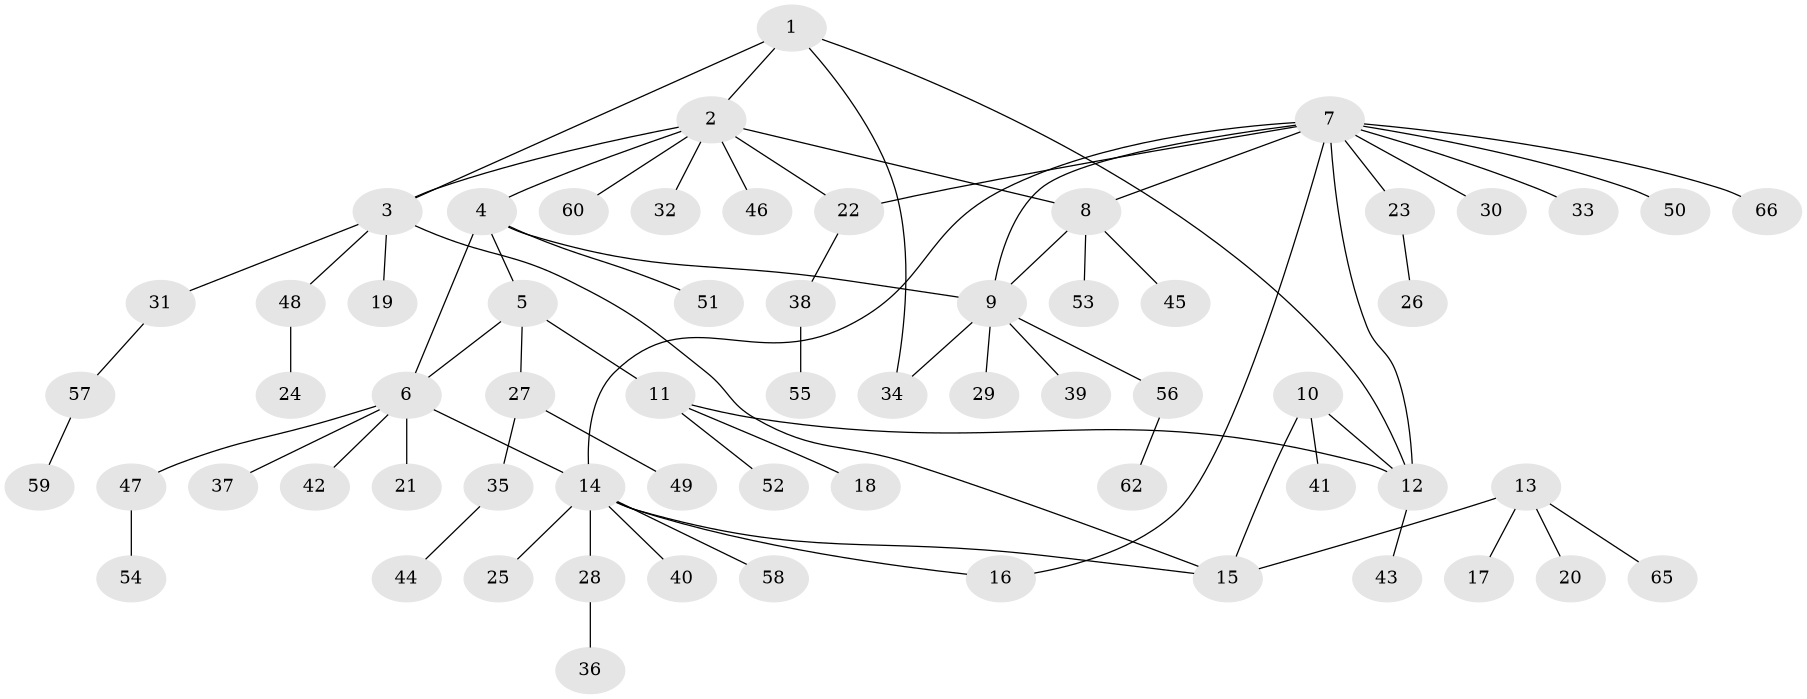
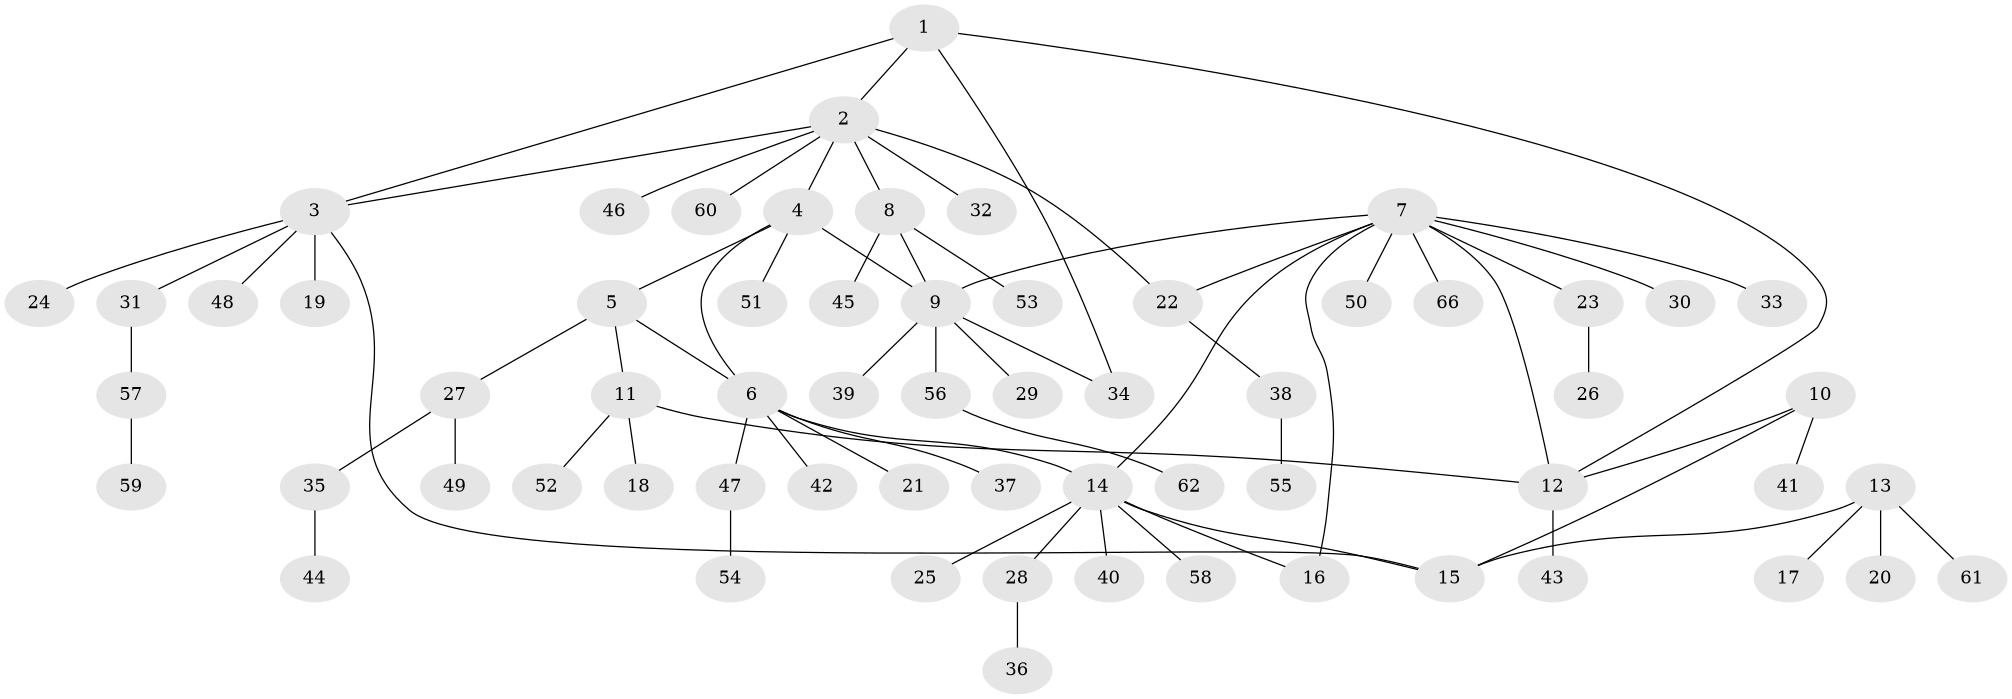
  graph {
    node [color=gray90 style=filled]
    1
    2
    3
    12
    34
    4
    8
    22
    32
    46
    60
    15
    19
    24
    31
    48
    43
    5
    6
    9
    51
    45
    53
    38
    57
    11
    27
    14
    21
    37
    42
    47
    29
    39
    56
    18
    52
    35
    49
    16
    25
    28
    40
    58
    54
    7
    23
    30
    33
    50
    n51 [label=66]
    26
    62
    10
    41
    13
    17
    20
-   61 [label=65]
+   61
    36
    55
    44
    59
    1 -- 2
    1 -- 3
    1 -- 12
    1 -- 34
    2 -- 3
    2 -- 4
    2 -- 8
    2 -- 22
    2 -- 32
    2 -- 46
    2 -- 60
    3 -- 15
    3 -- 19
-   48 -- 24
+   3 -- 24
    3 -- 31
    3 -- 48
    12 -- 43
    4 -- 5
    4 -- 6
    4 -- 9
    4 -- 51
    8 -- 9
    8 -- 45
    8 -- 53
    22 -- 38
    31 -- 57
    5 -- 6
    5 -- 11
    5 -- 27
    6 -- 14
    6 -- 21
    6 -- 37
    6 -- 42
    6 -- 47
    9 -- 34
    9 -- 29
    9 -- 39
    9 -- 56
    38 -- 55
    57 -- 59
    11 -- 12
    11 -- 18
    11 -- 52
    27 -- 35
    27 -- 49
    14 -- 15
    14 -- 16
    14 -- 25
    14 -- 28
    14 -- 40
    14 -- 58
    47 -- 54
    56 -- 62
    35 -- 44
    28 -- 36
    7 -- 12
-   7 -- 8
    7 -- 22
    7 -- 9
    7 -- 14
    7 -- 16
    7 -- 23
    7 -- 30
    7 -- 33
    7 -- 50
    7 -- n51
    23 -- 26
    10 -- 12
    10 -- 15
    10 -- 41
    13 -- 15
    13 -- 17
    13 -- 20
    13 -- 61
  }
